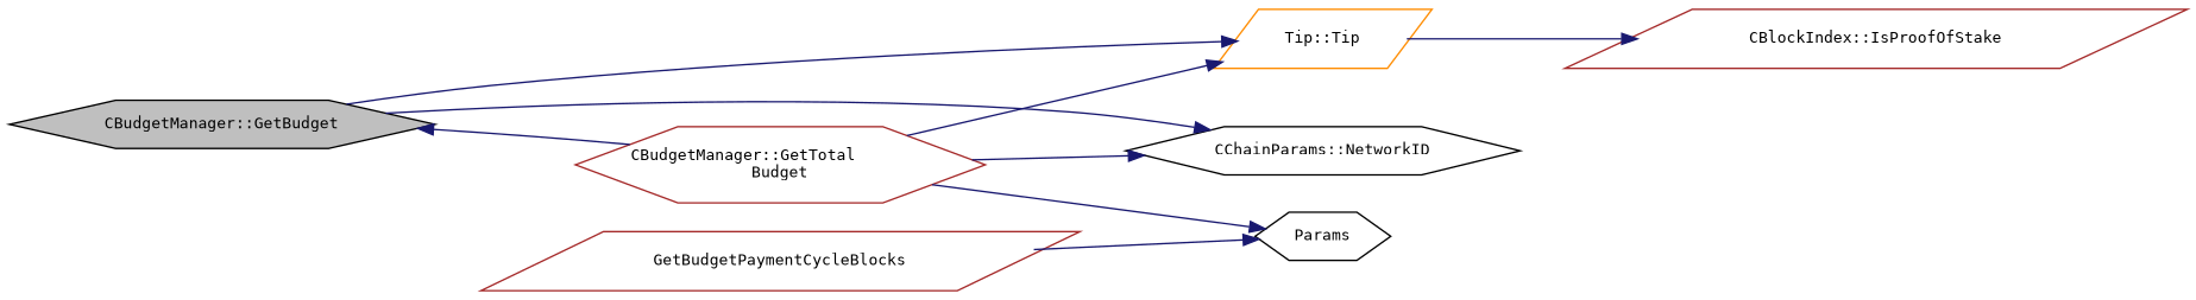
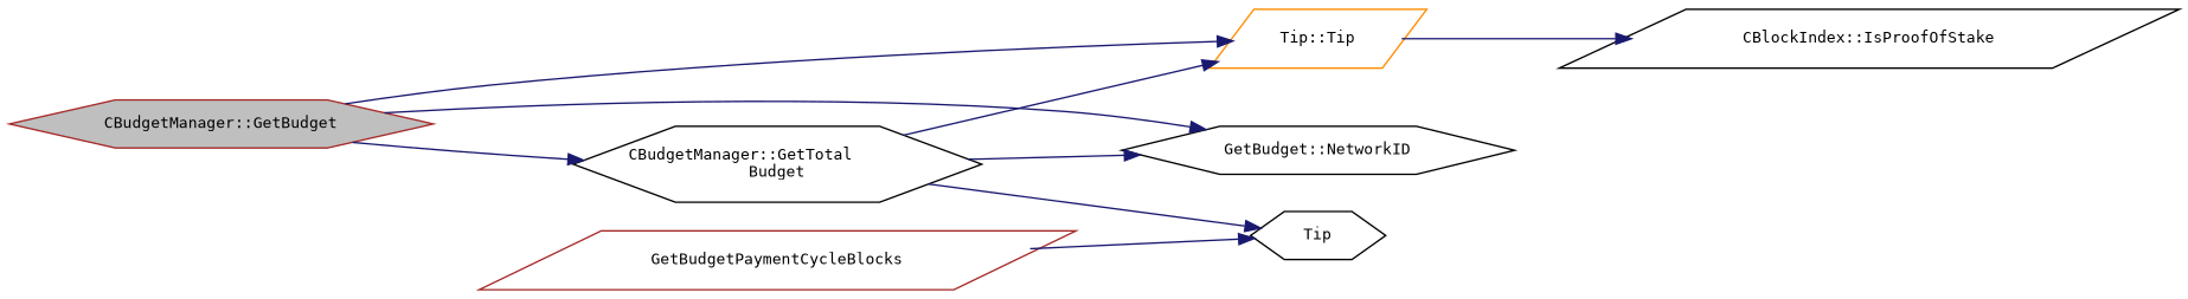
  digraph {
    fontname="DejaVu Sans Mono"
    rankdir=LR
    node [color=brown fillcolor=white fontname="DejaVu Sans Mono" fontsize=10 shape=hexagon style=filled]
    edge [color=midnightblue fontname="DejaVu Sans Mono" fontsize=10 labelfontname=Helvetica labelfontsize=10 style=solid]
-   n1 [color=black fillcolor=grey75 fontcolor=black height=0.2 label="CBudgetManager::GetBudget" width=0.4]
+   n1 [fillcolor=grey75 fontcolor=black height=0.2 label="CBudgetManager::GetBudget" width=0.4]
    n2 [color=darkorange height=0.2 label="Tip::Tip" shape=parallelogram width=0.4]
-   n3 [height=0.2 label="CBudgetManager::GetTotal\lBudget" width=0.4]
-   n4 [color=black height=0.2 label="CChainParams::NetworkID" width=0.4]
-   n5 [height=0.2 label="CBlockIndex::IsProofOfStake" shape=parallelogram width=0.4]
+   n3 [color=black height=0.2 label="CBudgetManager::GetTotal\lBudget" width=0.4]
+   n4 [color=black height=0.2 label="GetBudget::NetworkID" width=0.4]
+   n5 [color=black height=0.2 label="CBlockIndex::IsProofOfStake" shape=parallelogram width=0.4]
    n6 [height=0.2 label=GetBudgetPaymentCycleBlocks shape=parallelogram width=0.4]
-   n7 [color=black height=0.2 label=Params width=0.4]
+   n7 [color=black height=0.2 label=Tip width=0.4]
    n1 -> n2
-   n3 -> n1
+   n1 -> n3
    n1 -> n4
    n2 -> n5
    n3 -> n2
    n3 -> n4
    n3 -> n7
    n6 -> n7
  }
